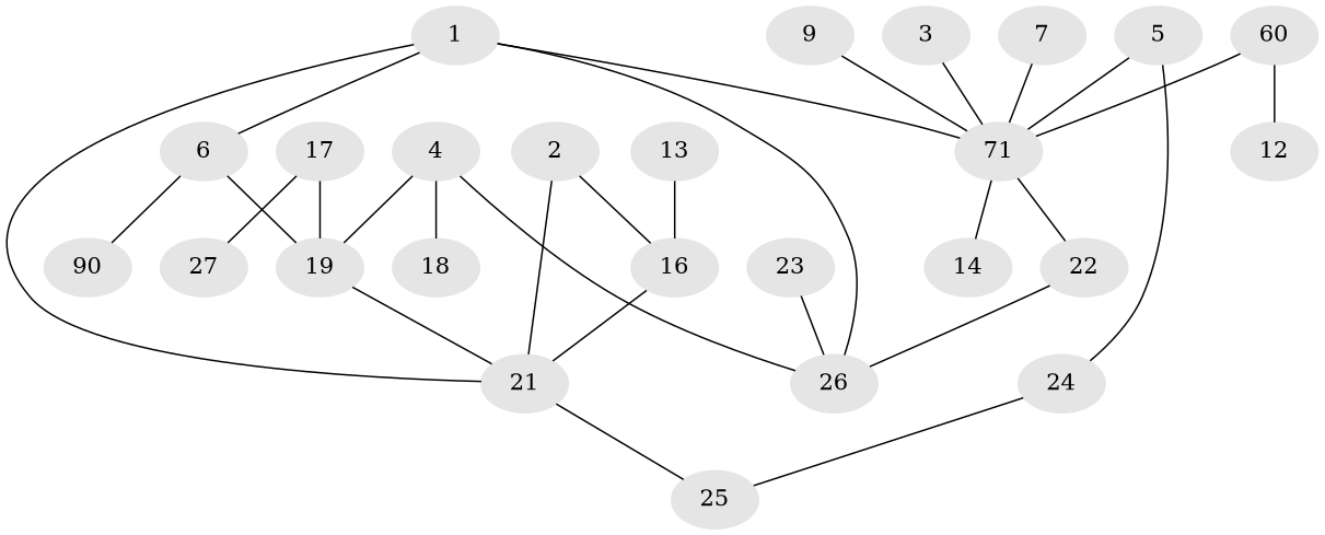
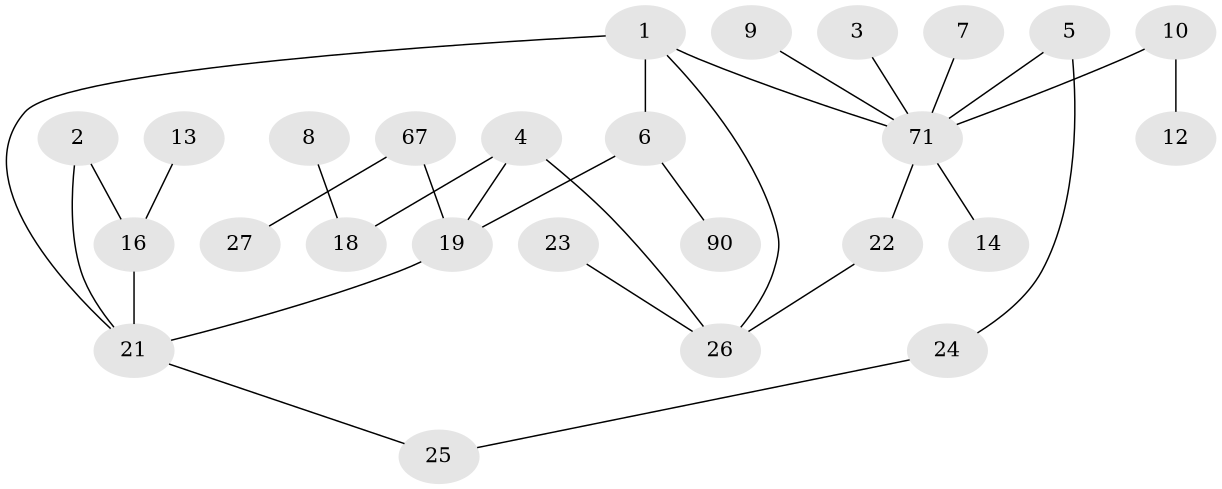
  graph {
    node [color=gray90 style=filled]
    edge [weight=1.0]
    1
    6
    n3 [label=71]
    21
    26
    19
    n7 [label=90]
    14
    22
    25
    2
    16
    3
    4
    18
    5
    24
    7
+   8
    9
-   10 [label=60]
+   10
    12
    13
-   17
+   17 [label=67]
    27
    23
    1 -- 6
    1 -- n3
    1 -- 21
    1 -- 26
    6 -- 19
    6 -- n7
    n3 -- 14
    n3 -- 22
    21 -- 25
    19 -- 21
    22 -- 26
    2 -- 21
    2 -- 16
    16 -- 21
    3 -- n3
    4 -- 26
    4 -- 19
    4 -- 18
    5 -- n3
    5 -- 24
    24 -- 25
    7 -- n3
+   8 -- 18
    9 -- n3
    10 -- n3
    10 -- 12
    13 -- 16
    17 -- 19
    17 -- 27
    23 -- 26
  }
